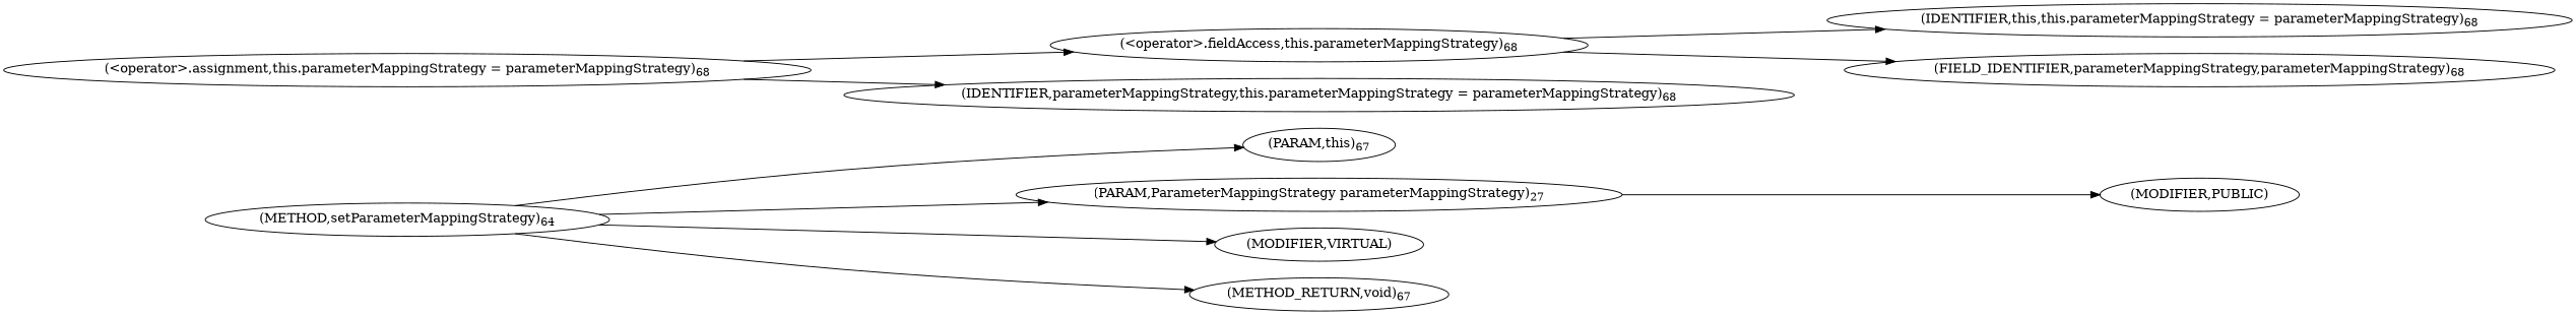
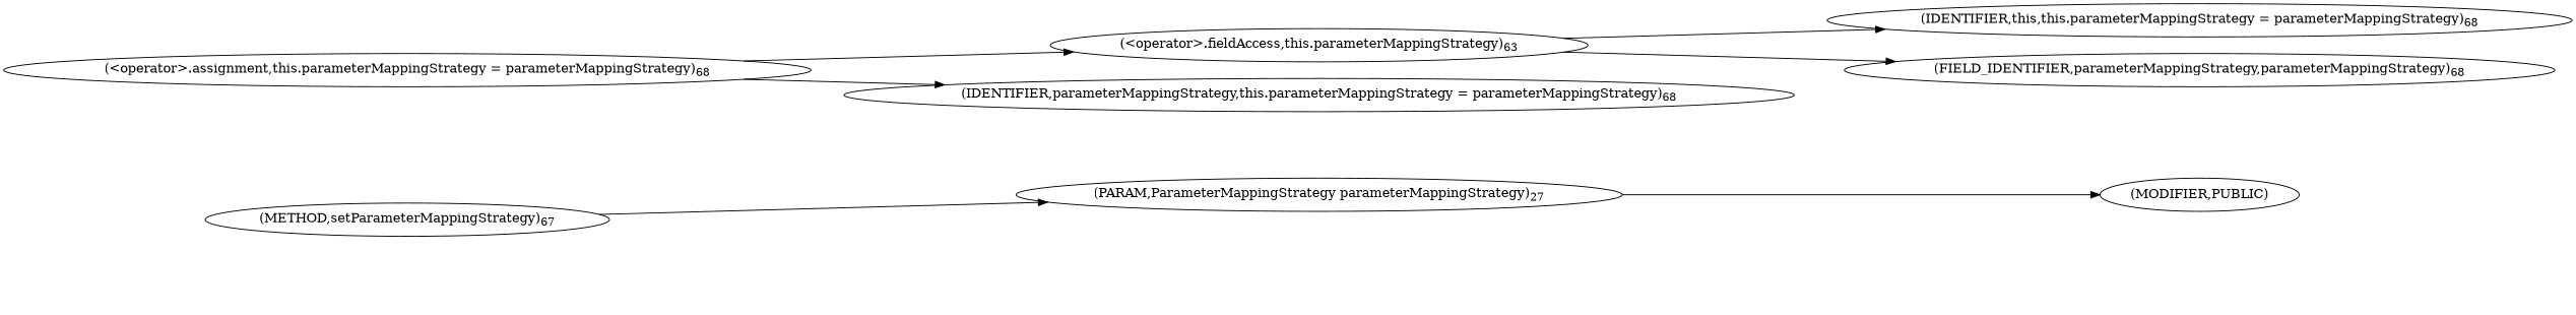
  digraph {
    rankdir=LR
-   n1 [label=<(METHOD,setParameterMappingStrategy)<SUB>64</SUB>>]
-   n2 [label=<(PARAM,this)<SUB>67</SUB>>]
+   n1 [label=<(METHOD,setParameterMappingStrategy)<SUB>67</SUB>>]
    n3 [label=<(PARAM,ParameterMappingStrategy parameterMappingStrategy)<SUB>27</SUB>>]
-   n4 [label=<(MODIFIER,VIRTUAL)>]
-   n5 [label=<(METHOD_RETURN,void)<SUB>67</SUB>>]
    n6 [label=<(MODIFIER,PUBLIC)>]
    n7 [label=<(&lt;operator&gt;.assignment,this.parameterMappingStrategy = parameterMappingStrategy)<SUB>68</SUB>>]
-   n8 [label=<(&lt;operator&gt;.fieldAccess,this.parameterMappingStrategy)<SUB>68</SUB>>]
+   n8 [label=<(&lt;operator&gt;.fieldAccess,this.parameterMappingStrategy)<SUB>63</SUB>>]
    n9 [label=<(IDENTIFIER,parameterMappingStrategy,this.parameterMappingStrategy = parameterMappingStrategy)<SUB>68</SUB>>]
    n10 [label=<(IDENTIFIER,this,this.parameterMappingStrategy = parameterMappingStrategy)<SUB>68</SUB>>]
    n11 [label=<(FIELD_IDENTIFIER,parameterMappingStrategy,parameterMappingStrategy)<SUB>68</SUB>>]
-   n1 -> n2
    n1 -> n3
-   n1 -> n4
-   n1 -> n5
    n3 -> n6
    n7 -> n8
    n7 -> n9
    n8 -> n10
    n8 -> n11
  }
